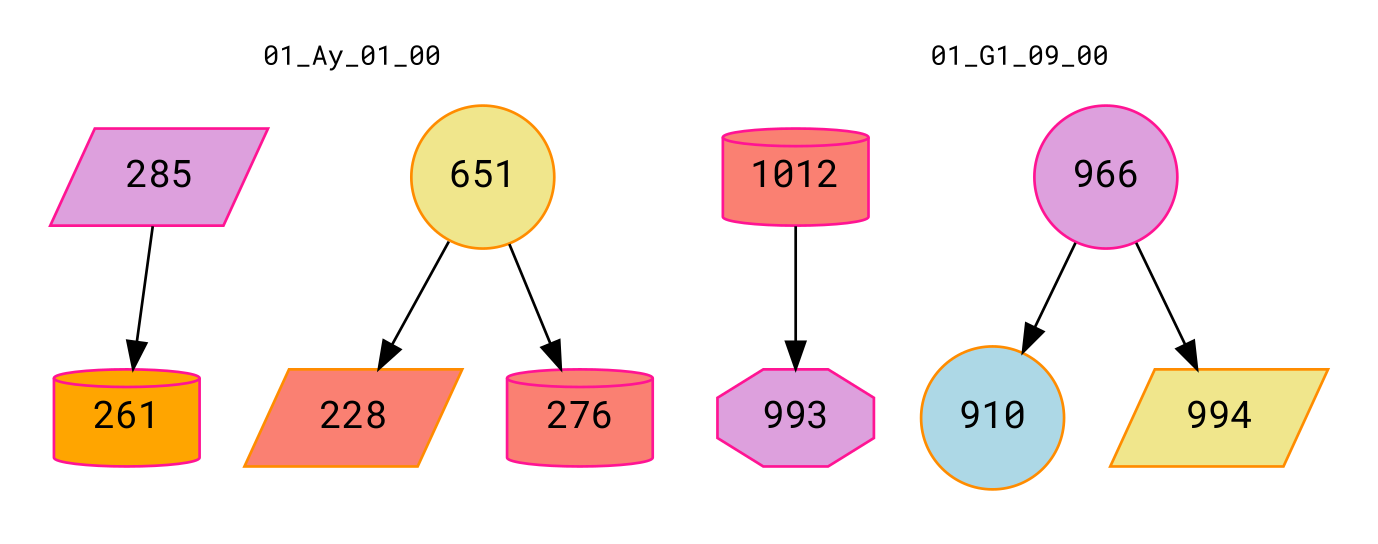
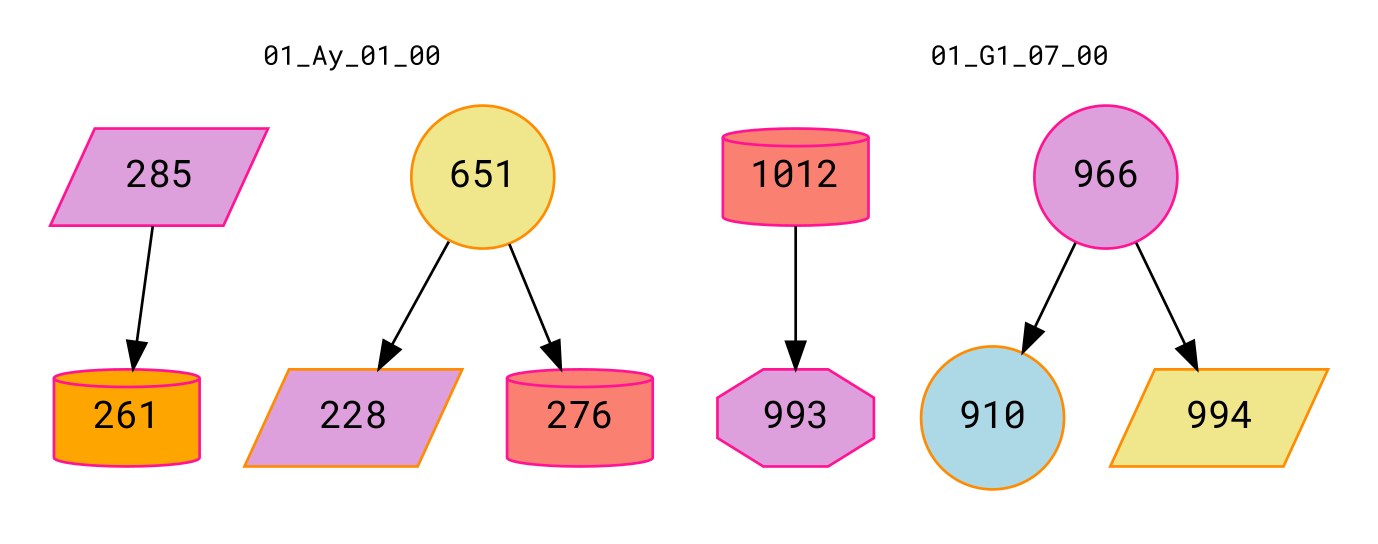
  digraph {
    fontname="Roboto Mono"
    node [color=deeppink fillcolor=salmon fontname="Roboto Mono" shape=circle style=filled]
    edge [color=black fontname="Roboto Mono"]
    n1 [color=darkorange fillcolor=khaki label=651]
-   n2 [color=darkorange label=228 shape=parallelogram]
+   n2 [color=darkorange fillcolor=plum label=228 shape=parallelogram]
    n3 [label=276 shape=cylinder]
    n4 [fillcolor=plum label=285 shape=parallelogram]
    n5 [fillcolor=orange label=261 shape=cylinder]
    n6 [fillcolor=plum label=966]
    n7 [color=darkorange fillcolor=lightblue label=910]
    n8 [color=darkorange fillcolor=khaki label=994 shape=parallelogram]
    n9 [label=1012 shape=cylinder]
    n10 [fillcolor=plum label=993 shape=octagon]
    subgraph cluster_1 {
      color=white
      fontsize=10
      label="01_Ay_01_00"
      n1
      n2
      n3
      n4
      n5
    }
    subgraph cluster_2 {
      color=white
      fontsize=10
-     label="01_G1_09_00"
+     label="01_G1_07_00"
      n6
      n7
      n8
      n9
      n10
    }
    n1 -> n2
    n1 -> n3
    n4 -> n5
    n6 -> n7
    n6 -> n8
    n9 -> n10
  }
